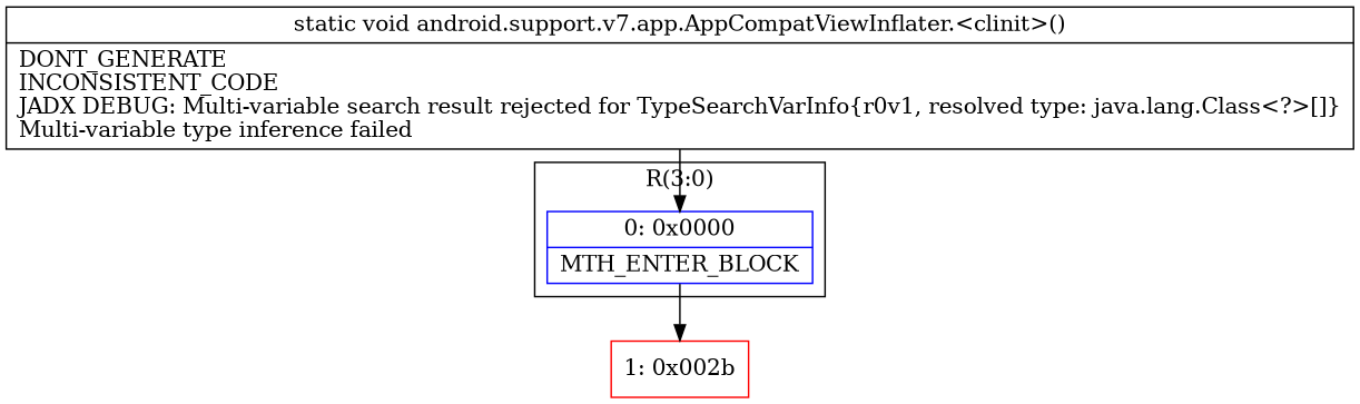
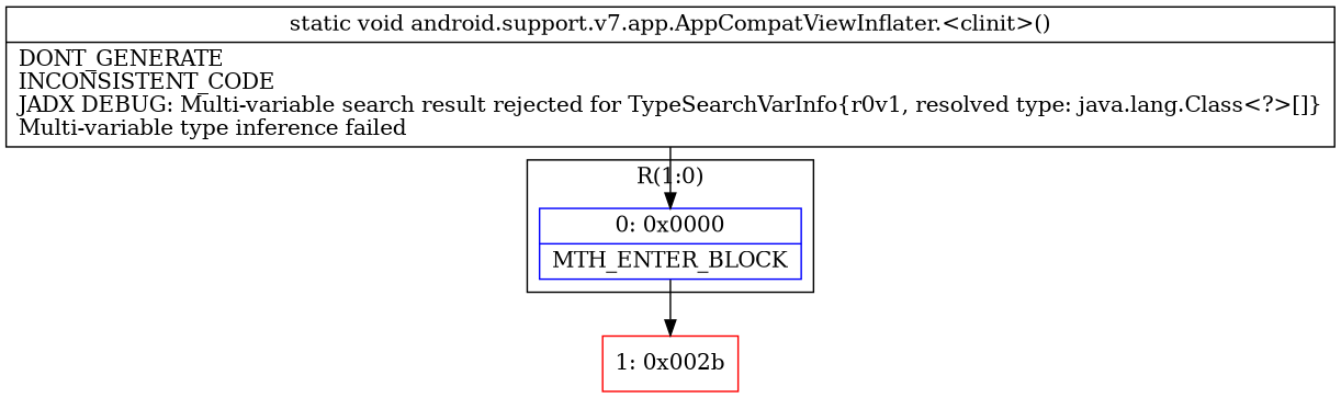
  digraph {
    node [shape=record]
    n1 [color=blue label="{0\:\ 0x0000|MTH_ENTER_BLOCK\l}"]
    n2 [color=red label="{1\:\ 0x002b}"]
    n3 [label="{static void android.support.v7.app.AppCompatViewInflater.\<clinit\>()  | DONT_GENERATE\lINCONSISTENT_CODE\lJADX DEBUG: Multi\-variable search result rejected for TypeSearchVarInfo\{r0v1, resolved type: java.lang.Class\<?\>[]\}\lMulti\-variable type inference failed\l}"]
    subgraph cluster_1 {
-     label="R(3:0)"
+     label="R(1:0)"
      n1
    }
    n1 -> n2
    n3 -> n1
  }
